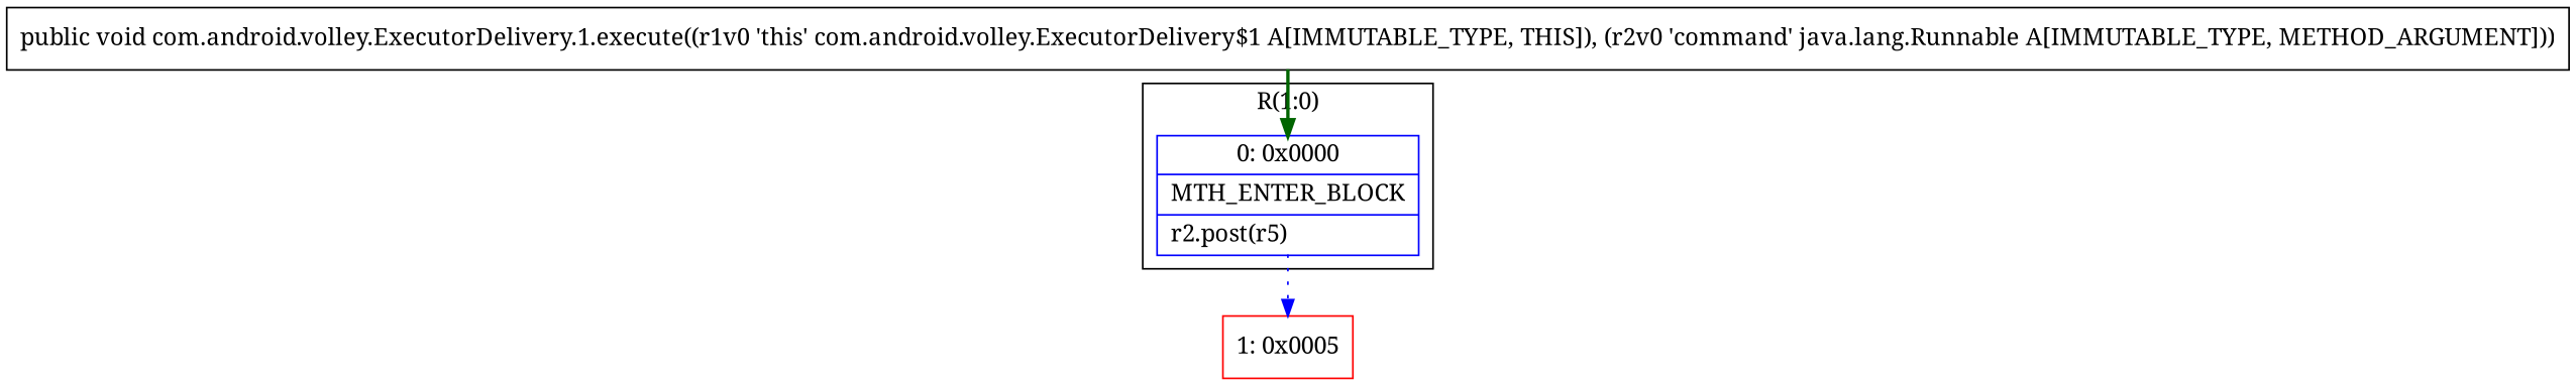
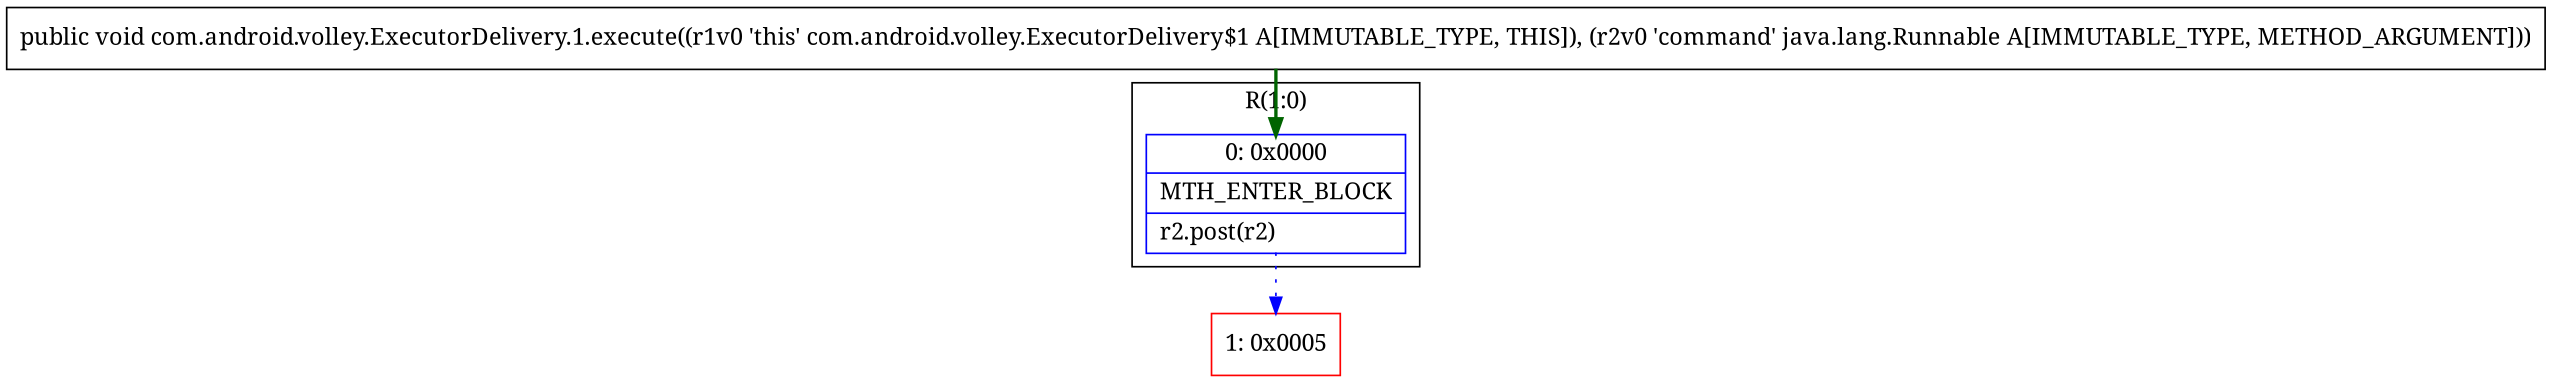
  digraph {
    fontname="Noto Serif"
    node [shape=record fontname="Noto Serif"]
    edge [fontname="Noto Serif"]
-   n1 [color=blue label="{0\:\ 0x0000|MTH_ENTER_BLOCK\l|r2.post(r5)\l}"]
+   n1 [color=blue label="{0\:\ 0x0000|MTH_ENTER_BLOCK\l|r2.post(r2)\l}"]
    n2 [color=red label="{1\:\ 0x0005}"]
    n3 [label="{public void com.android.volley.ExecutorDelivery.1.execute((r1v0 'this' com.android.volley.ExecutorDelivery$1 A[IMMUTABLE_TYPE, THIS]), (r2v0 'command' java.lang.Runnable A[IMMUTABLE_TYPE, METHOD_ARGUMENT])) }"]
    subgraph cluster_1 {
      label="R(1:0)"
      n1
    }
    n1 -> n2 [color=blue style=dotted]
    n3 -> n1 [color=darkgreen style=bold]
  }
